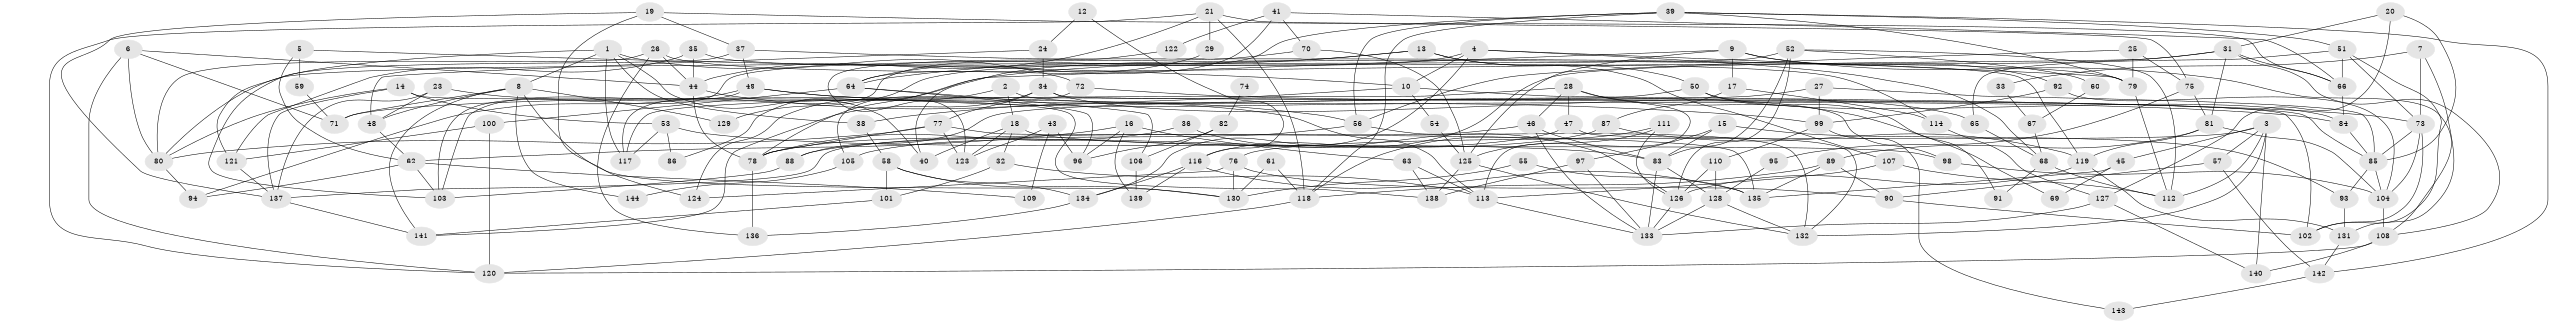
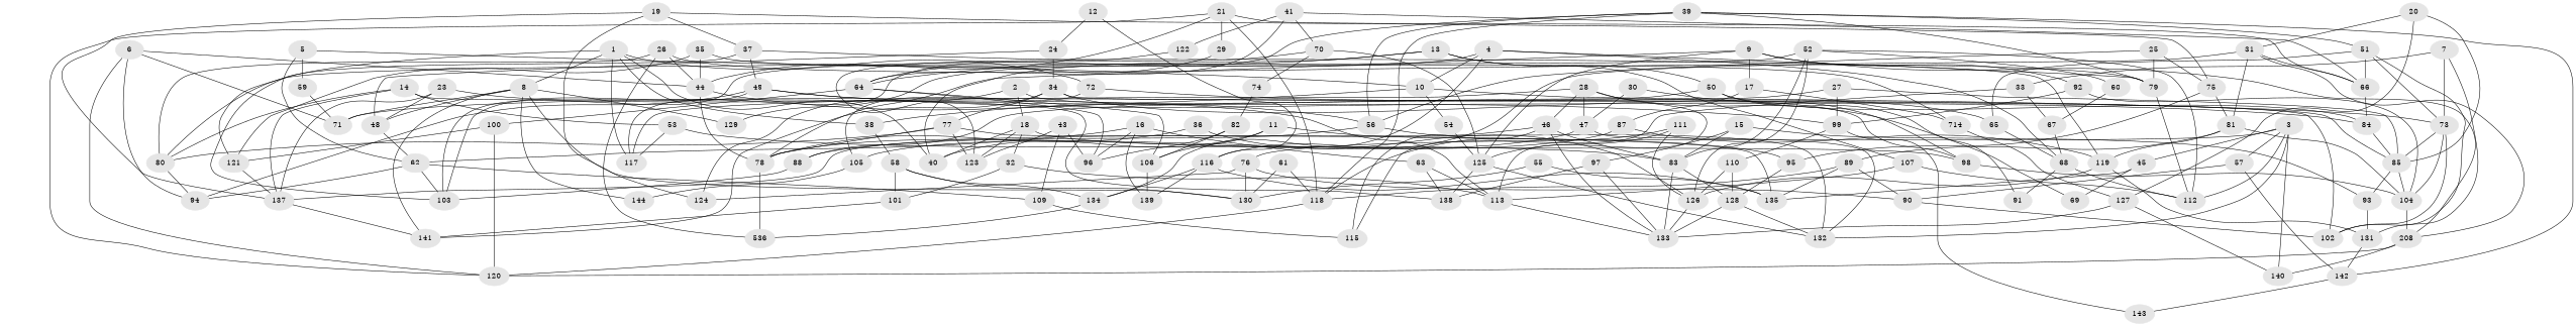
  graph {
    node [color=gray90 style=filled]
    1
    8
    38
    40
    72
    117
    121
    129
    71
    48
    130
    141
    144
    58
    73
    105
    137
    2
    18
    98
    124
    32
    123
    104
    3
    45
    57
    76
    112
    132
    140
    69
    135
    142
    90
    4
    10
    68
    79
    134
    54
    85
    91
-   136
+   136 [label=536]
    5
    59
    62
    103
    109
    94
    6
    44
    80
    120
    78
    56
    7
    33
    131
    67
+   115
    102
    9
    17
    92
-   108
+   108 [label=208]
    125
    87
-   114
+   114 [label=714]
    99
    138
    93
+   11
    95
    106
    128
    139
    12
    24
    116
    34
    13
    50
    64
    107
    84
    96
    100
    113
    14
    53
    83
-   86
    15
    97
    133
    16
    63
    119
    127
    101
    19
    37
    75
    49
    81
    20
    31
    66
    21
    29
    118
    26
    23
    65
    77
    25
    88
    27
    110
    143
    28
    46
    47
+   30
    89
    35
    36
    126
    39
    51
    41
    70
    122
    74
    43
    52
    60
    55
    61
    82
    111
    1 -- 8
    1 -- 38
    1 -- 40
    1 -- 72
    1 -- 117
    1 -- 121
    8 -- 129
    8 -- 71
    8 -- 48
    8 -- 130
    8 -- 141
    8 -- 144
    38 -- 58
    72 -- 73
    72 -- 105
    121 -- 137
    48 -- 62
    58 -- 130
    58 -- 134
    58 -- 101
    73 -- 104
    73 -- 85
    73 -- 102
    105 -- 144
    137 -- 141
    2 -- 18
    2 -- 98
    2 -- 124
    18 -- 40
    18 -- 98
    18 -- 32
    18 -- 123
    98 -- 104
    32 -- 113
    32 -- 101
    104 -- 108
    3 -- 45
    3 -- 57
    3 -- 76
    3 -- 112
    3 -- 132
    3 -- 140
    45 -- 69
    45 -- 135
    57 -- 142
    57 -- 90
    76 -- 130
    76 -- 124
    76 -- 90
    142 -- 143
    90 -- 102
    4 -- 129
    4 -- 10
    4 -- 68
    4 -- 79
    4 -- 134
    10 -- 38
    10 -- 54
    10 -- 85
    68 -- 112
    68 -- 91
    79 -- 112
    134 -- 136
    54 -- 125
    85 -- 104
    85 -- 93
    5 -- 10
    5 -- 59
    5 -- 62
    59 -- 71
    62 -- 103
    62 -- 109
    62 -- 94
+   109 -- 115
    6 -- 71
    6 -- 44
-   6 -- 80
+   6 -- 94
    6 -- 120
    44 -- 78
    44 -- 56
    80 -- 94
    78 -- 136
    56 -- 132
    56 -- 88
    7 -- 73
    7 -- 33
    7 -- 131
    33 -- 67
+   33 -- 115
    131 -- 142
    67 -- 68
    9 -- 78
    9 -- 17
    9 -- 92
    9 -- 108
    9 -- 125
    17 -- 87
    17 -- 114
    92 -- 104
    92 -- 99
    108 -- 140
    108 -- 120
    125 -- 132
    125 -- 138
    87 -- 105
    87 -- 119
    114 -- 127
    99 -- 110
    99 -- 143
    93 -- 131
+   11 -- 40
+   11 -- 95
+   11 -- 106
    95 -- 128
    106 -- 139
    128 -- 132
    128 -- 133
    12 -- 24
    12 -- 116
    24 -- 48
    24 -- 34
    116 -- 135
    116 -- 134
    116 -- 139
    34 -- 141
    34 -- 102
    34 -- 65
    34 -- 77
    13 -- 40
    13 -- 50
    13 -- 64
    13 -- 107
    50 -- 71
    50 -- 91
    50 -- 84
    64 -- 106
    64 -- 96
    64 -- 100
    107 -- 112
    107 -- 113
    84 -- 85
    100 -- 121
    100 -- 120
    113 -- 133
    14 -- 137
    14 -- 80
    14 -- 138
    14 -- 53
    53 -- 117
    53 -- 83
-   53 -- 86
    83 -- 128
    83 -- 133
    15 -- 93
    15 -- 83
    15 -- 97
    97 -- 138
    97 -- 133
    16 -- 62
    16 -- 139
    16 -- 96
    16 -- 63
    63 -- 138
    63 -- 113
    119 -- 131
    119 -- 126
    127 -- 140
    127 -- 133
    101 -- 141
    19 -- 137
    19 -- 124
    19 -- 37
    19 -- 75
    37 -- 103
    37 -- 119
    37 -- 49
    75 -- 95
    75 -- 81
    49 -- 103
    49 -- 94
    49 -- 99
    49 -- 84
    81 -- 104
    81 -- 119
    81 -- 89
    20 -- 85
    20 -- 127
    20 -- 31
    31 -- 108
    31 -- 116
-   31 -- 86
    31 -- 81
    31 -- 66
    66 -- 84
    21 -- 44
    21 -- 120
    21 -- 66
    21 -- 29
    21 -- 118
    29 -- 64
    118 -- 120
    26 -- 79
    26 -- 136
    26 -- 44
    26 -- 80
    23 -- 48
    23 -- 137
    23 -- 113
    65 -- 68
    77 -- 123
    77 -- 135
    77 -- 80
    77 -- 78
    25 -- 79
    25 -- 56
    25 -- 75
    88 -- 103
    27 -- 85
    27 -- 99
    27 -- 88
    110 -- 128
    110 -- 126
    28 -- 117
    28 -- 69
    28 -- 113
    28 -- 46
    28 -- 47
    46 -- 137
+   46 -- 115
    46 -- 83
    46 -- 133
    47 -- 132
    47 -- 78
+   30 -- 98
+   30 -- 47
    89 -- 135
    89 -- 90
    89 -- 118
    35 -- 121
    35 -- 44
    35 -- 114
    36 -- 78
    36 -- 126
    126 -- 133
    39 -- 117
    39 -- 142
    39 -- 79
    39 -- 56
    39 -- 118
    39 -- 51
    51 -- 73
    51 -- 102
    51 -- 66
    51 -- 65
    41 -- 64
    41 -- 66
    41 -- 70
    41 -- 122
    70 -- 103
    70 -- 125
+   70 -- 74
    122 -- 123
    74 -- 82
    43 -- 123
    43 -- 109
    43 -- 96
    52 -- 112
    52 -- 80
    52 -- 83
    52 -- 126
    52 -- 60
    60 -- 67
    55 -- 130
    55 -- 135
    61 -- 130
    61 -- 118
    82 -- 106
    82 -- 96
    111 -- 125
    111 -- 118
    111 -- 126
  }
